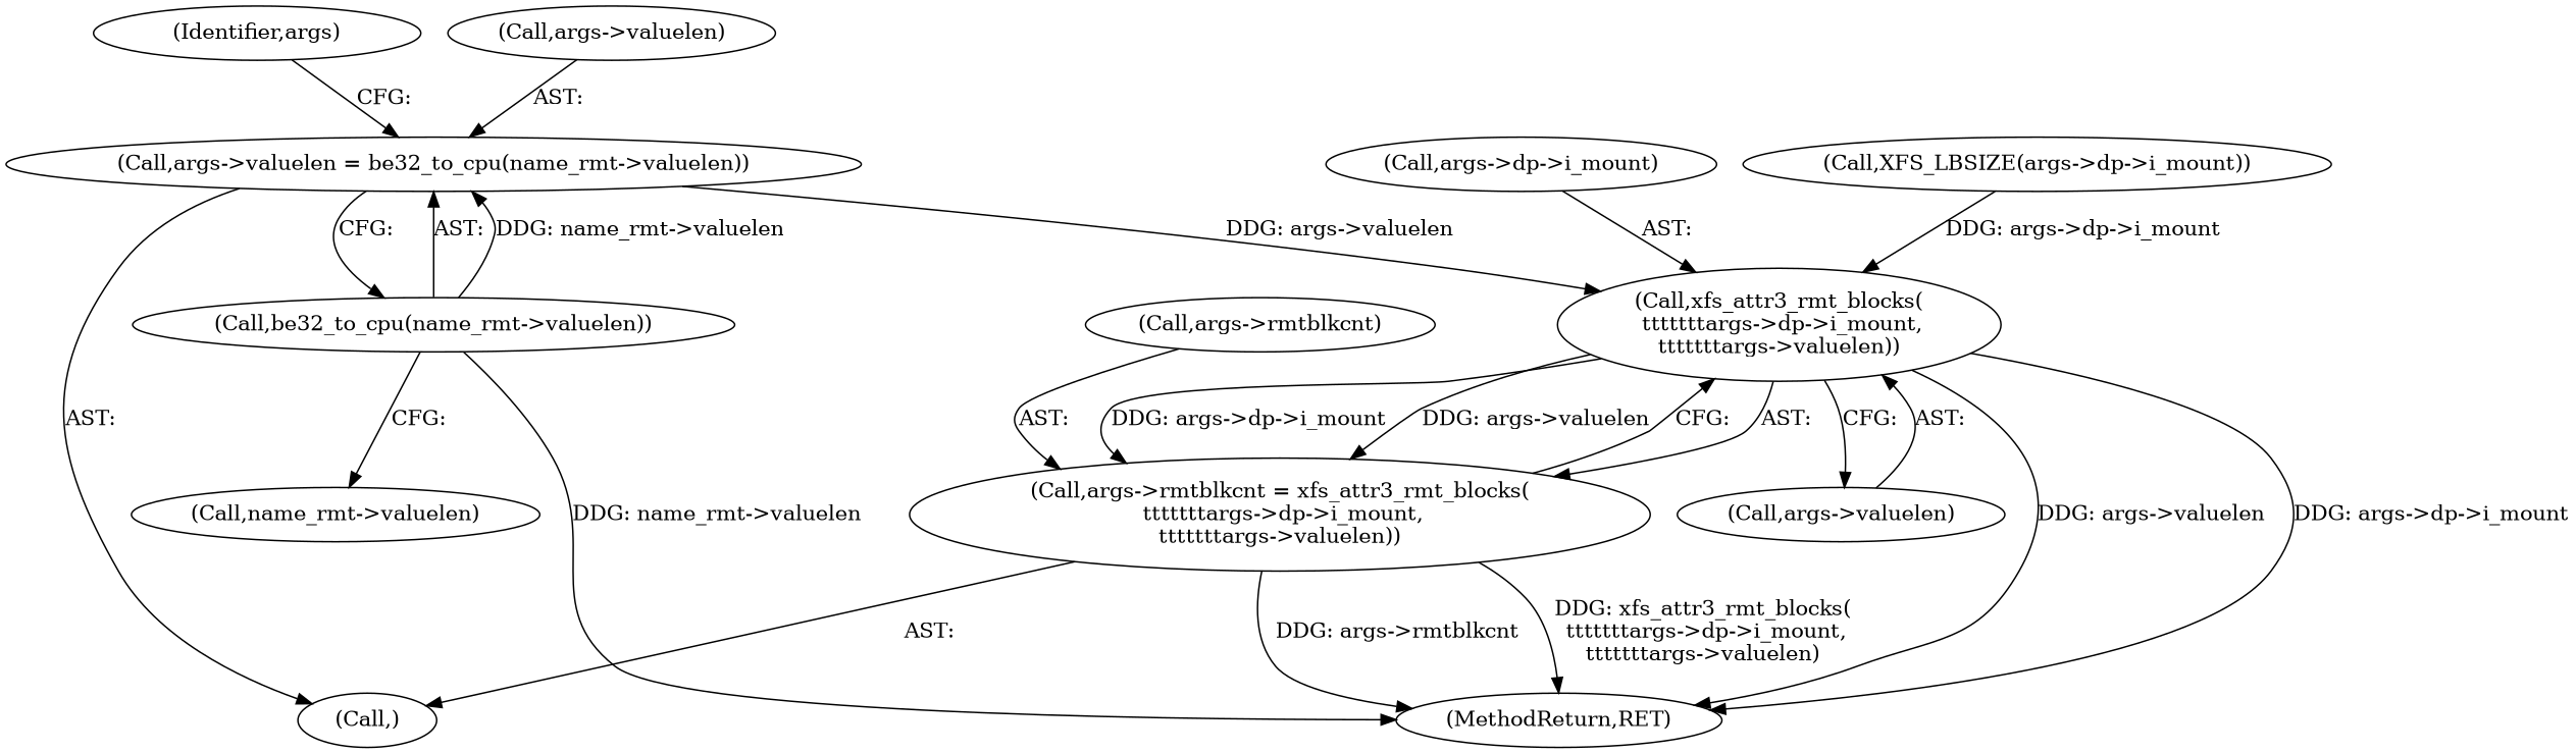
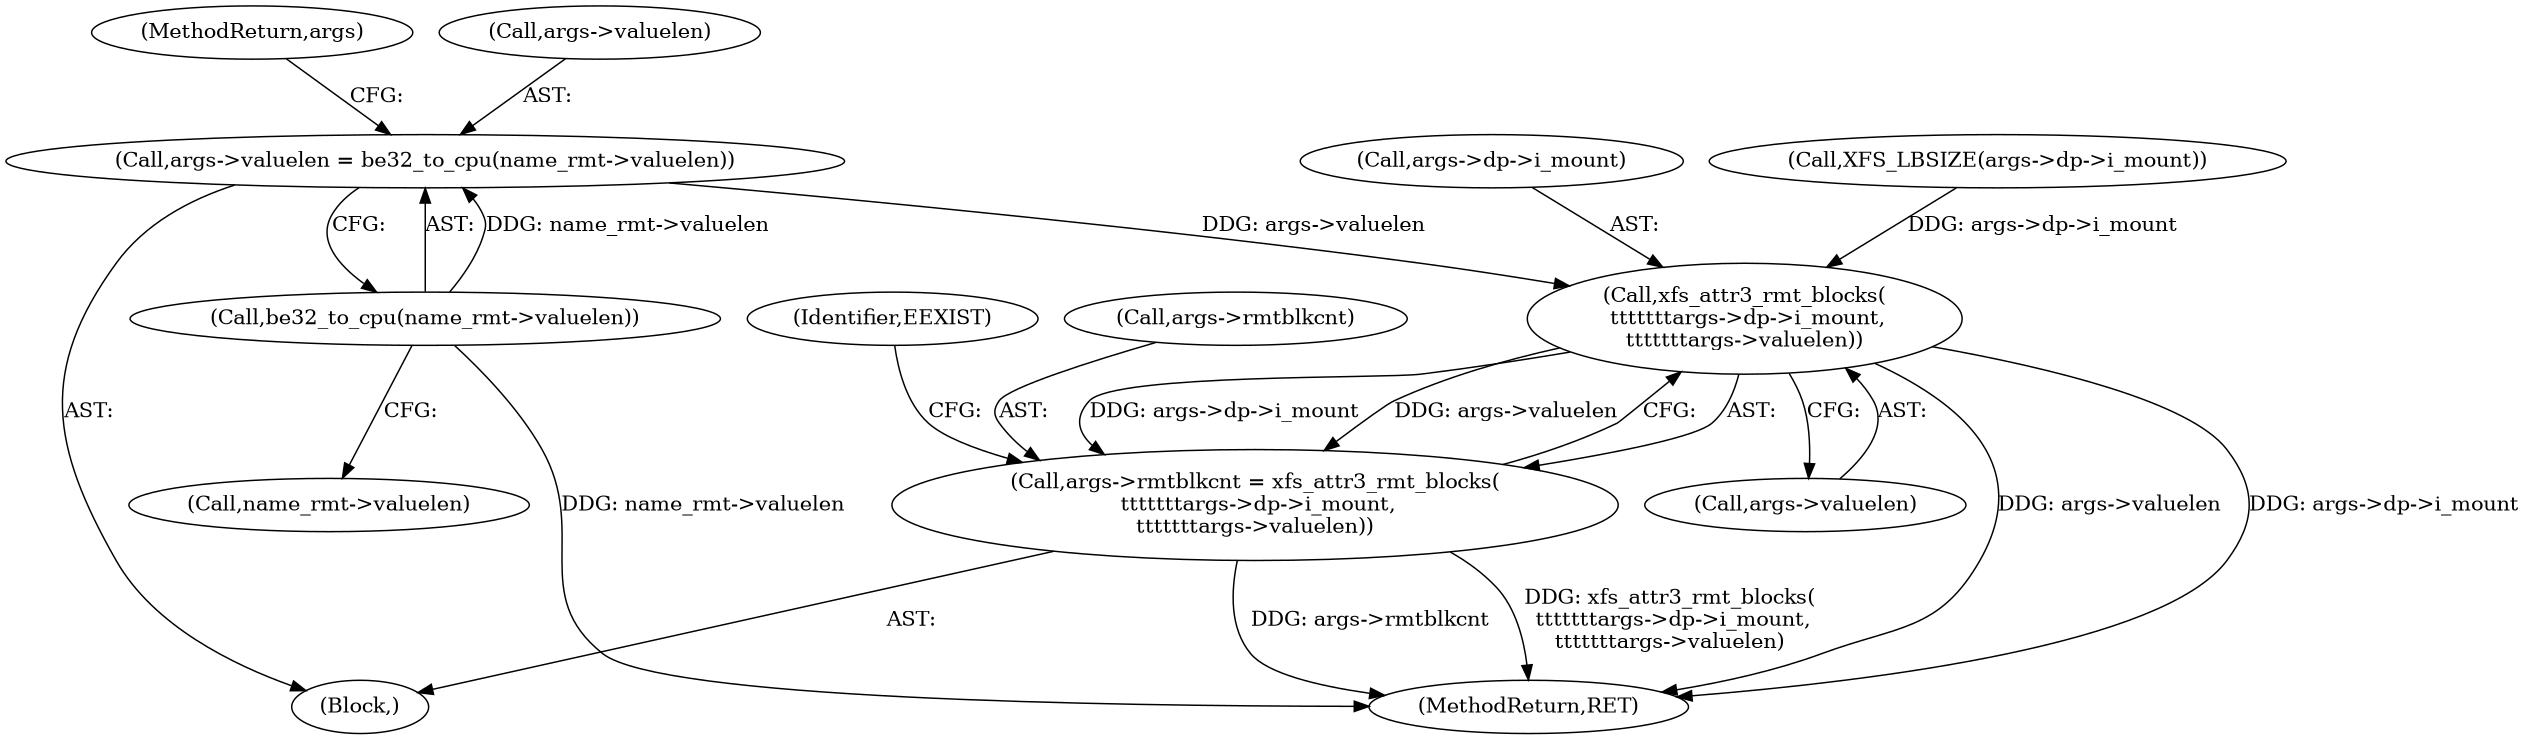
  digraph {
    n1 [label="(Call,args->valuelen = be32_to_cpu(name_rmt->valuelen))"]
    n2 [label="(Call,be32_to_cpu(name_rmt->valuelen))"]
    n3 [label="(Call,xfs_attr3_rmt_blocks(\n \t\t\t\t\t\t\targs->dp->i_mount,\n\t\t\t\t\t\t\targs->valuelen))"]
-   n4 [label="(Call,)"]
+   n4 [label="(Block,)"]
    n5 [label="(MethodReturn,RET)"]
    n6 [label="(Call,name_rmt->valuelen)"]
    n7 [label="(Call,args->rmtblkcnt = xfs_attr3_rmt_blocks(\n \t\t\t\t\t\t\targs->dp->i_mount,\n\t\t\t\t\t\t\targs->valuelen))"]
    n8 [label="(Call,args->valuelen)"]
-   n9 [label="(Identifier,args)"]
+   n9 [label="(MethodReturn,args)"]
    n10 [label="(Call,args->dp->i_mount)"]
    n11 [label="(Call,XFS_LBSIZE(args->dp->i_mount))"]
    n12 [label="(Call,args->valuelen)"]
+   n13 [label="(Identifier,EEXIST)"]
    n14 [label="(Call,args->rmtblkcnt)"]
    n1 -> n2 [label="CFG: "]
    n1 -> n3 [label="DDG: args->valuelen"]
    n1 -> n4 [label="AST: "]
    n2 -> n1 [label="AST: "]
    n2 -> n1 [label="DDG: name_rmt->valuelen"]
    n2 -> n5 [label="DDG: name_rmt->valuelen"]
    n2 -> n6 [label="CFG: "]
    n3 -> n5 [label="DDG: args->valuelen"]
    n3 -> n5 [label="DDG: args->dp->i_mount"]
    n3 -> n7 [label="AST: "]
    n3 -> n7 [label="DDG: args->dp->i_mount"]
    n3 -> n7 [label="DDG: args->valuelen"]
    n3 -> n8 [label="CFG: "]
    n7 -> n3 [label="CFG: "]
    n7 -> n4 [label="AST: "]
    n7 -> n5 [label="DDG: xfs_attr3_rmt_blocks(\n \t\t\t\t\t\t\targs->dp->i_mount,\n\t\t\t\t\t\t\targs->valuelen)"]
    n7 -> n5 [label="DDG: args->rmtblkcnt"]
    n8 -> n3 [label="AST: "]
    n9 -> n1 [label="CFG: "]
    n10 -> n3 [label="AST: "]
    n11 -> n3 [label="DDG: args->dp->i_mount"]
    n12 -> n1 [label="AST: "]
+   n13 -> n7 [label="CFG: "]
    n14 -> n7 [label="AST: "]
  }
